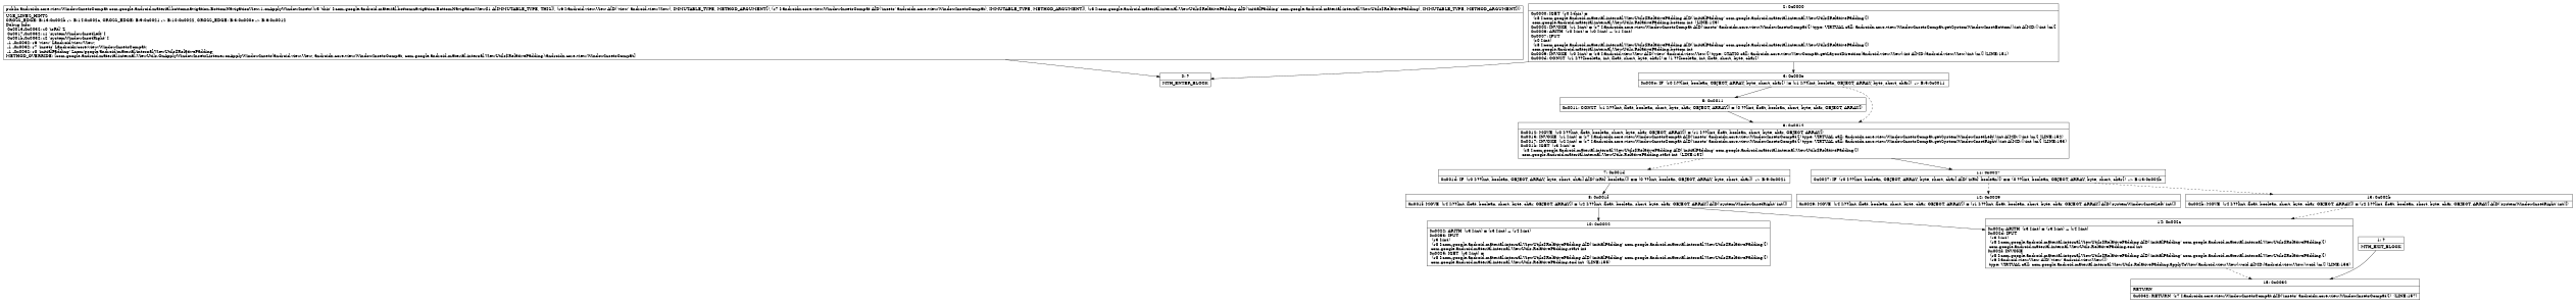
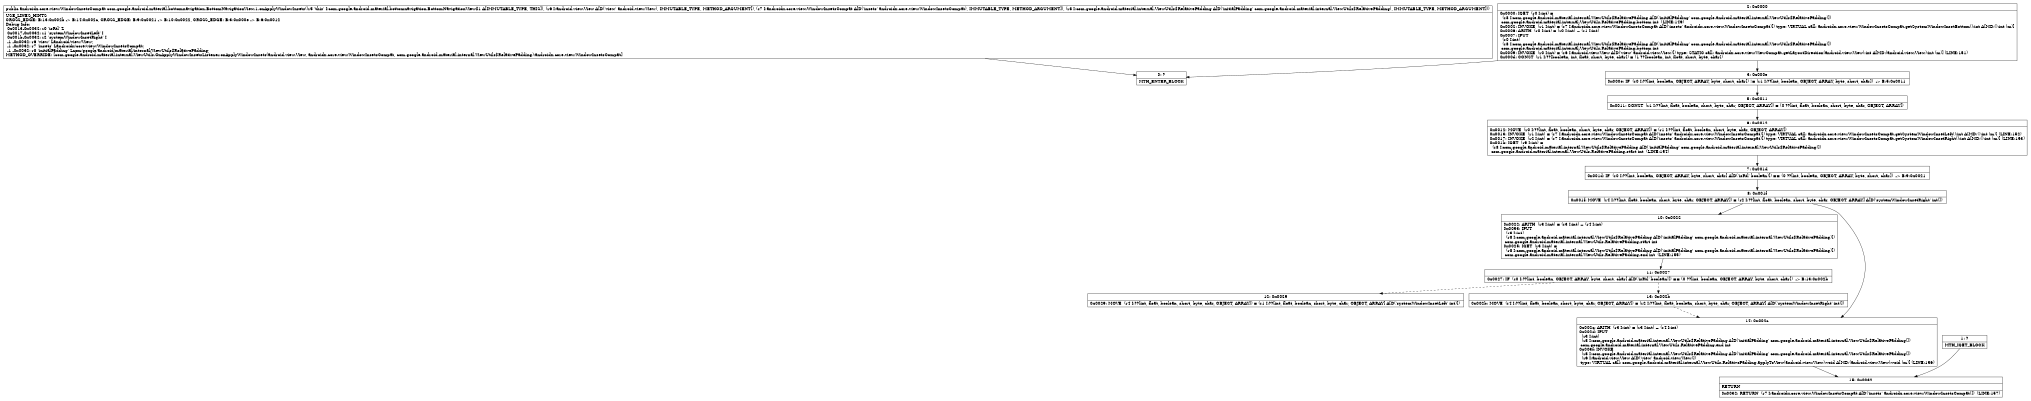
  digraph {
    node [shape=record]
    n1 [label="{0\:\ ?|MTH_ENTER_BLOCK\l}"]
-   n2 [label="{2\:\ 0x0000|0x0000: IGET  (r0 I:this) = \l  (r8 I:com.google.android.material.internal.ViewUtils$RelativePadding A[D('initialPadding' com.google.android.material.internal.ViewUtils$RelativePadding)])\l com.google.android.material.internal.ViewUtils.RelativePadding.bottom int  (LINE:149)\l0x0002: INVOKE  (r1 I:int) = (r7 I:androidx.core.view.WindowInsetsCompat A[D('insets' androidx.core.view.WindowInsetsCompat)]) type: VIRTUAL call: androidx.core.view.WindowInsetsCompat.getSystemWindowInsetBottom():int A[MD:():int (m)]\l0x0006: ARITH  (r0 I:int) = (r0 I:int) + (r1 I:int) \l0x0007: IPUT  \l  (r0 I:int)\l  (r8 I:com.google.android.material.internal.ViewUtils$RelativePadding A[D('initialPadding' com.google.android.material.internal.ViewUtils$RelativePadding)])\l com.google.android.material.internal.ViewUtils.RelativePadding.bottom int \l0x0009: INVOKE  (r0 I:int) = (r6 I:android.view.View A[D('view' android.view.View)]) type: STATIC call: androidx.core.view.ViewCompat.getLayoutDirection(android.view.View):int A[MD:(android.view.View):int (m)] (LINE:151)\l0x000d: CONST  (r1 I:??[boolean, int, float, short, byte, char]) = (1 ??[boolean, int, float, short, byte, char]) \l}"]
+   n2 [label="{2\:\ 0x0000|0x0000: IGET  (r0 I:int) = \l  (r8 I:com.google.android.material.internal.ViewUtils$RelativePadding A[D('initialPadding' com.google.android.material.internal.ViewUtils$RelativePadding)])\l com.google.android.material.internal.ViewUtils.RelativePadding.bottom int  (LINE:149)\l0x0002: INVOKE  (r1 I:int) = (r7 I:androidx.core.view.WindowInsetsCompat A[D('insets' androidx.core.view.WindowInsetsCompat)]) type: VIRTUAL call: androidx.core.view.WindowInsetsCompat.getSystemWindowInsetBottom():int A[MD:():int (m)]\l0x0006: ARITH  (r0 I:int) = (r0 I:int) + (r1 I:int) \l0x0007: IPUT  \l  (r0 I:int)\l  (r8 I:com.google.android.material.internal.ViewUtils$RelativePadding A[D('initialPadding' com.google.android.material.internal.ViewUtils$RelativePadding)])\l com.google.android.material.internal.ViewUtils.RelativePadding.bottom int \l0x0009: INVOKE  (r0 I:int) = (r6 I:android.view.View A[D('view' android.view.View)]) type: STATIC call: androidx.core.view.ViewCompat.getLayoutDirection(android.view.View):int A[MD:(android.view.View):int (m)] (LINE:151)\l0x000d: CONST  (r1 I:??[boolean, int, float, short, byte, char]) = (1 ??[boolean, int, float, short, byte, char]) \l}"]
    n3 [label="{3\:\ 0x000e|0x000e: IF  (r0 I:??[int, boolean, OBJECT, ARRAY, byte, short, char]) != (r1 I:??[int, boolean, OBJECT, ARRAY, byte, short, char])  \-\> B:5:0x0011 \l}"]
    n4 [label="{5\:\ 0x0011|0x0011: CONST  (r1 I:??[int, float, boolean, short, byte, char, OBJECT, ARRAY]) = (0 ??[int, float, boolean, short, byte, char, OBJECT, ARRAY]) \l}"]
-   n5 [label="{6\:\ 0x0012|0x0012: MOVE  (r0 I:??[int, float, boolean, short, byte, char, OBJECT, ARRAY]) = (r1 I:??[int, float, boolean, short, byte, char, OBJECT, ARRAY]) \l0x0013: INVOKE  (r1 I:int) = (r7 I:androidx.core.view.WindowInsetsCompat A[D('insets' androidx.core.view.WindowInsetsCompat)]) type: VIRTUAL call: androidx.core.view.WindowInsetsCompat.getSystemWindowInsetLeft():int A[MD:():int (m)] (LINE:152)\l0x0017: INVOKE  (r2 I:int) = (r7 I:androidx.core.view.WindowInsetsCompat A[D('insets' androidx.core.view.WindowInsetsCompat)]) type: VIRTUAL call: androidx.core.view.WindowInsetsCompat.getSystemWindowInsetRight():int A[MD:():int (m)] (LINE:153)\l0x001b: IGET  (r3 I:int) = \l  (r8 I:com.google.android.material.internal.ViewUtils$RelativePadding A[D('initialPadding' com.google.android.material.internal.ViewUtils$RelativePadding)])\l com.google.android.material.internal.ViewUtils.RelativePadding.start int  (LINE:154)\l}"]
+   n5 [label="{6\:\ 0x0012|0x0012: MOVE  (r0 I:??[int, float, boolean, short, byte, char, OBJECT, ARRAY]) = (r1 I:??[int, float, boolean, short, byte, char, OBJECT, ARRAY]) \l0x0013: INVOKE  (r1 I:int) = (r7 I:androidx.core.view.WindowInsetsCompat A[D('insets' androidx.core.view.WindowInsetsCompat)]) type: VIRTUAL call: androidx.core.view.WindowInsetsCompat.getSystemWindowInsetLeft():int A[MD:():int (m)] (LINE:152)\l0x0017: INVOKE  (r2 I:int) = (r7 I:androidx.core.view.WindowInsetsCompat A[D('insets' androidx.core.view.WindowInsetsCompat)]) type: VIRTUAL call: androidx.core.view.WindowInsetsCompat.getSystemWindowInsetRight():int A[MD:():int (m)] (LINE:153)\l0x001b: IGET  (r9 I:int) = \l  (r8 I:com.google.android.material.internal.ViewUtils$RelativePadding A[D('initialPadding' com.google.android.material.internal.ViewUtils$RelativePadding)])\l com.google.android.material.internal.ViewUtils.RelativePadding.start int  (LINE:154)\l}"]
    n6 [label="{7\:\ 0x001d|0x001d: IF  (r0 I:??[int, boolean, OBJECT, ARRAY, byte, short, char] A[D('isRtl' boolean)]) == (0 ??[int, boolean, OBJECT, ARRAY, byte, short, char])  \-\> B:9:0x0021 \l}"]
    n7 [label="{8\:\ 0x001f|0x001f: MOVE  (r4 I:??[int, float, boolean, short, byte, char, OBJECT, ARRAY]) = (r2 I:??[int, float, boolean, short, byte, char, OBJECT, ARRAY] A[D('systemWindowInsetRight' int)]) \l}"]
    n8 [label="{10\:\ 0x0022|0x0022: ARITH  (r3 I:int) = (r3 I:int) + (r4 I:int) \l0x0053: IPUT  \l  (r3 I:int)\l  (r8 I:com.google.android.material.internal.ViewUtils$RelativePadding A[D('initialPadding' com.google.android.material.internal.ViewUtils$RelativePadding)])\l com.google.android.material.internal.ViewUtils.RelativePadding.start int \l0x0025: IGET  (r3 I:int) = \l  (r8 I:com.google.android.material.internal.ViewUtils$RelativePadding A[D('initialPadding' com.google.android.material.internal.ViewUtils$RelativePadding)])\l com.google.android.material.internal.ViewUtils.RelativePadding.end int  (LINE:155)\l}"]
-   n9 [label="{14\:\ 0x002c|0x002c: ARITH  (r3 I:int) = (r3 I:int) + (r4 I:int) \l0x002d: IPUT  \l  (r3 I:int)\l  (r8 I:com.google.android.material.internal.ViewUtils$RelativePadding A[D('initialPadding' com.google.android.material.internal.ViewUtils$RelativePadding)])\l com.google.android.material.internal.ViewUtils.RelativePadding.end int \l0x002f: INVOKE  \l  (r8 I:com.google.android.material.internal.ViewUtils$RelativePadding A[D('initialPadding' com.google.android.material.internal.ViewUtils$RelativePadding)])\l  (r6 I:android.view.View A[D('view' android.view.View)])\l type: VIRTUAL call: com.google.android.material.internal.ViewUtils.RelativePadding.applyToView(android.view.View):void A[MD:(android.view.View):void (m)] (LINE:156)\l}"]
+   n9 [label="{14\:\ 0x002c|0x002c: ARITH  (r3 I:int) = (r3 I:int) + (r4 I:int) \l0x002d: IPUT  \l  (r3 I:int)\l  (r8 I:com.google.android.material.internal.ViewUtils$RelativePadding A[D('initialPadding' com.google.android.material.internal.ViewUtils$RelativePadding)])\l com.google.android.material.internal.ViewUtils.RelativePadding.end int \l0x003f: INVOKE  \l  (r8 I:com.google.android.material.internal.ViewUtils$RelativePadding A[D('initialPadding' com.google.android.material.internal.ViewUtils$RelativePadding)])\l  (r6 I:android.view.View A[D('view' android.view.View)])\l type: VIRTUAL call: com.google.android.material.internal.ViewUtils.RelativePadding.applyToView(android.view.View):void A[MD:(android.view.View):void (m)] (LINE:156)\l}"]
    n10 [label="{11\:\ 0x0027|0x0027: IF  (r0 I:??[int, boolean, OBJECT, ARRAY, byte, short, char] A[D('isRtl' boolean)]) == (0 ??[int, boolean, OBJECT, ARRAY, byte, short, char])  \-\> B:13:0x002b \l}"]
    n11 [label="{12\:\ 0x0029|0x0029: MOVE  (r4 I:??[int, float, boolean, short, byte, char, OBJECT, ARRAY]) = (r1 I:??[int, float, boolean, short, byte, char, OBJECT, ARRAY] A[D('systemWindowInsetLeft' int)]) \l}"]
    n12 [label="{13\:\ 0x002b|0x002b: MOVE  (r4 I:??[int, float, boolean, short, byte, char, OBJECT, ARRAY]) = (r2 I:??[int, float, boolean, short, byte, char, OBJECT, ARRAY] A[D('systemWindowInsetRight' int)]) \l}"]
    n13 [label="{15\:\ 0x0032|RETURN\l|0x0032: RETURN  (r7 I:androidx.core.view.WindowInsetsCompat A[D('insets' androidx.core.view.WindowInsetsCompat)])  (LINE:157)\l}"]
-   n14 [label="{1\:\ ?|MTH_EXIT_BLOCK\l}"]
+   n14 [label="{1\:\ ?|MTH_IGET_BLOCK\l}"]
    n15 [label="{public androidx.core.view.WindowInsetsCompat com.google.android.material.bottomnavigation.BottomNavigationView.1.onApplyWindowInsets((r5 'this' I:com.google.android.material.bottomnavigation.BottomNavigationView$1 A[IMMUTABLE_TYPE, THIS]), (r6 I:android.view.View A[D('view' android.view.View), IMMUTABLE_TYPE, METHOD_ARGUMENT]), (r7 I:androidx.core.view.WindowInsetsCompat A[D('insets' androidx.core.view.WindowInsetsCompat), IMMUTABLE_TYPE, METHOD_ARGUMENT]), (r8 I:com.google.android.material.internal.ViewUtils$RelativePadding A[D('initialPadding' com.google.android.material.internal.ViewUtils$RelativePadding), IMMUTABLE_TYPE, METHOD_ARGUMENT]))  | USE_LINES_HINTS\lCROSS_EDGE: B:13:0x002b \-\> B:14:0x002c, CROSS_EDGE: B:9:0x0021 \-\> B:10:0x0022, CROSS_EDGE: B:3:0x000e \-\> B:6:0x0012\lDebug Info:\l  0x0013\-0x0032: r0 'isRtl' Z\l  0x0017\-0x0032: r1 'systemWindowInsetLeft' I\l  0x001b\-0x0032: r2 'systemWindowInsetRight' I\l  \-1 \-0x0032: r6 'view' Landroid\/view\/View;\l  \-1 \-0x0032: r7 'insets' Landroidx\/core\/view\/WindowInsetsCompat;\l  \-1 \-0x0032: r8 'initialPadding' Lcom\/google\/android\/material\/internal\/ViewUtils$RelativePadding;\lMETHOD_OVERRIDE: [com.google.android.material.internal.ViewUtils.OnApplyWindowInsetsListener.onApplyWindowInsets(android.view.View, androidx.core.view.WindowInsetsCompat, com.google.android.material.internal.ViewUtils$RelativePadding):androidx.core.view.WindowInsetsCompat]\l}"]
    n2 -> n1
    n2 -> n3
    n3 -> n4
-   n3 -> n5 [style=dashed]
    n4 -> n5
-   n5 -> n6 [style=dashed]
+   n5 -> n6
    n6 -> n7 [style=solid]
    n7 -> n8
    n7 -> n9
-   n5 -> n10
-   n9 -> n13 [style=dashed]
+   n8 -> n10
+   n9 -> n13
    n10 -> n11 [style=dashed]
    n10 -> n12 [style=dashed]
    n12 -> n9 [style=dashed]
    n14 -> n13
    n15 -> n1
  }
